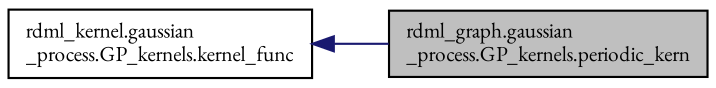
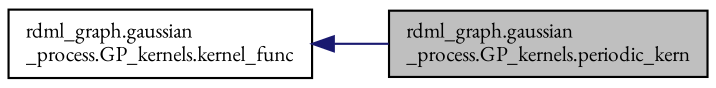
  digraph {
    rankdir=LR
    fontname="EB Garamond"
    node [color=black fontname="EB Garamond" fontsize=10 shape=record style=filled]
    n1 [fillcolor=grey75 fontcolor=black height=0.2 label="rdml_graph.gaussian\l_process.GP_kernels.periodic_kern" width=0.4]
-   n2 [fillcolor=white height=0.2 label="rdml_kernel.gaussian\l_process.GP_kernels.kernel_func" width=0.4]
+   n2 [fillcolor=white height=0.2 label="rdml_graph.gaussian\l_process.GP_kernels.kernel_func" width=0.4]
    n2 -> n1 [color=midnightblue dir=back fontname="EB Garamond" fontsize=10 labelfontname=Helvetica labelfontsize=10 style=solid]
  }
